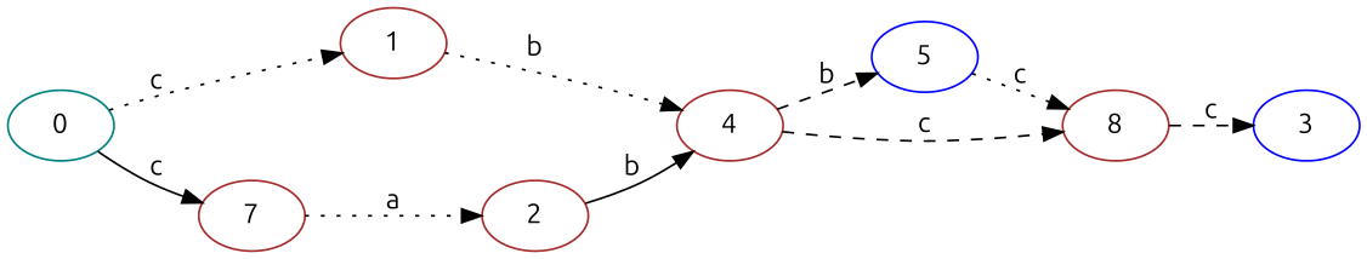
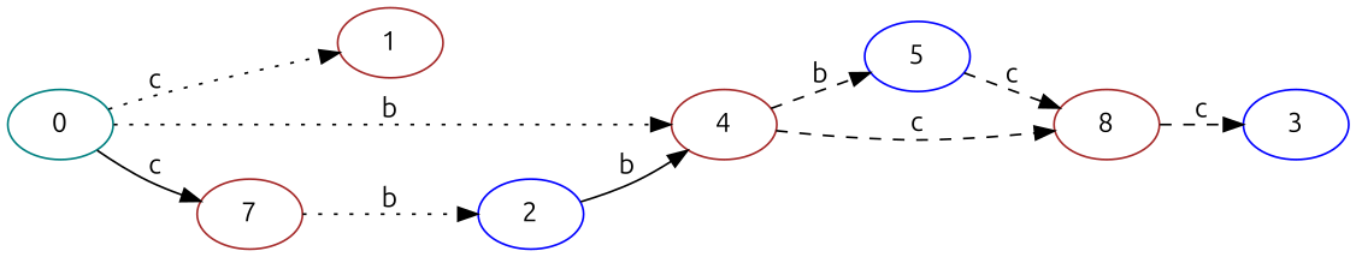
  strict digraph {
    fontname=Ubuntu
    rankdir=LR
    node [color=brown fontname=Ubuntu]
    edge [fontname=Ubuntu style=dotted]
    1
    4
    5 [color=blue]
    8
-   2
+   2 [color=blue]
    0 [color=teal]
    7
    3 [color=blue]
-   1 -> 4 [label=b]
+   0 -> 4 [label=b]
    4 -> 5 [label=b style=dashed]
    4 -> 8 [label=c style=dashed]
-   5 -> 8 [label=c]
+   5 -> 8 [label=c style=dashed]
    8 -> 3 [label=c style=dashed]
    2 -> 4 [label=b style=solid]
    0 -> 1 [label=c]
    0 -> 7 [label=c style=solid]
-   7 -> 2 [label=a]
+   7 -> 2 [label=b]
  }
